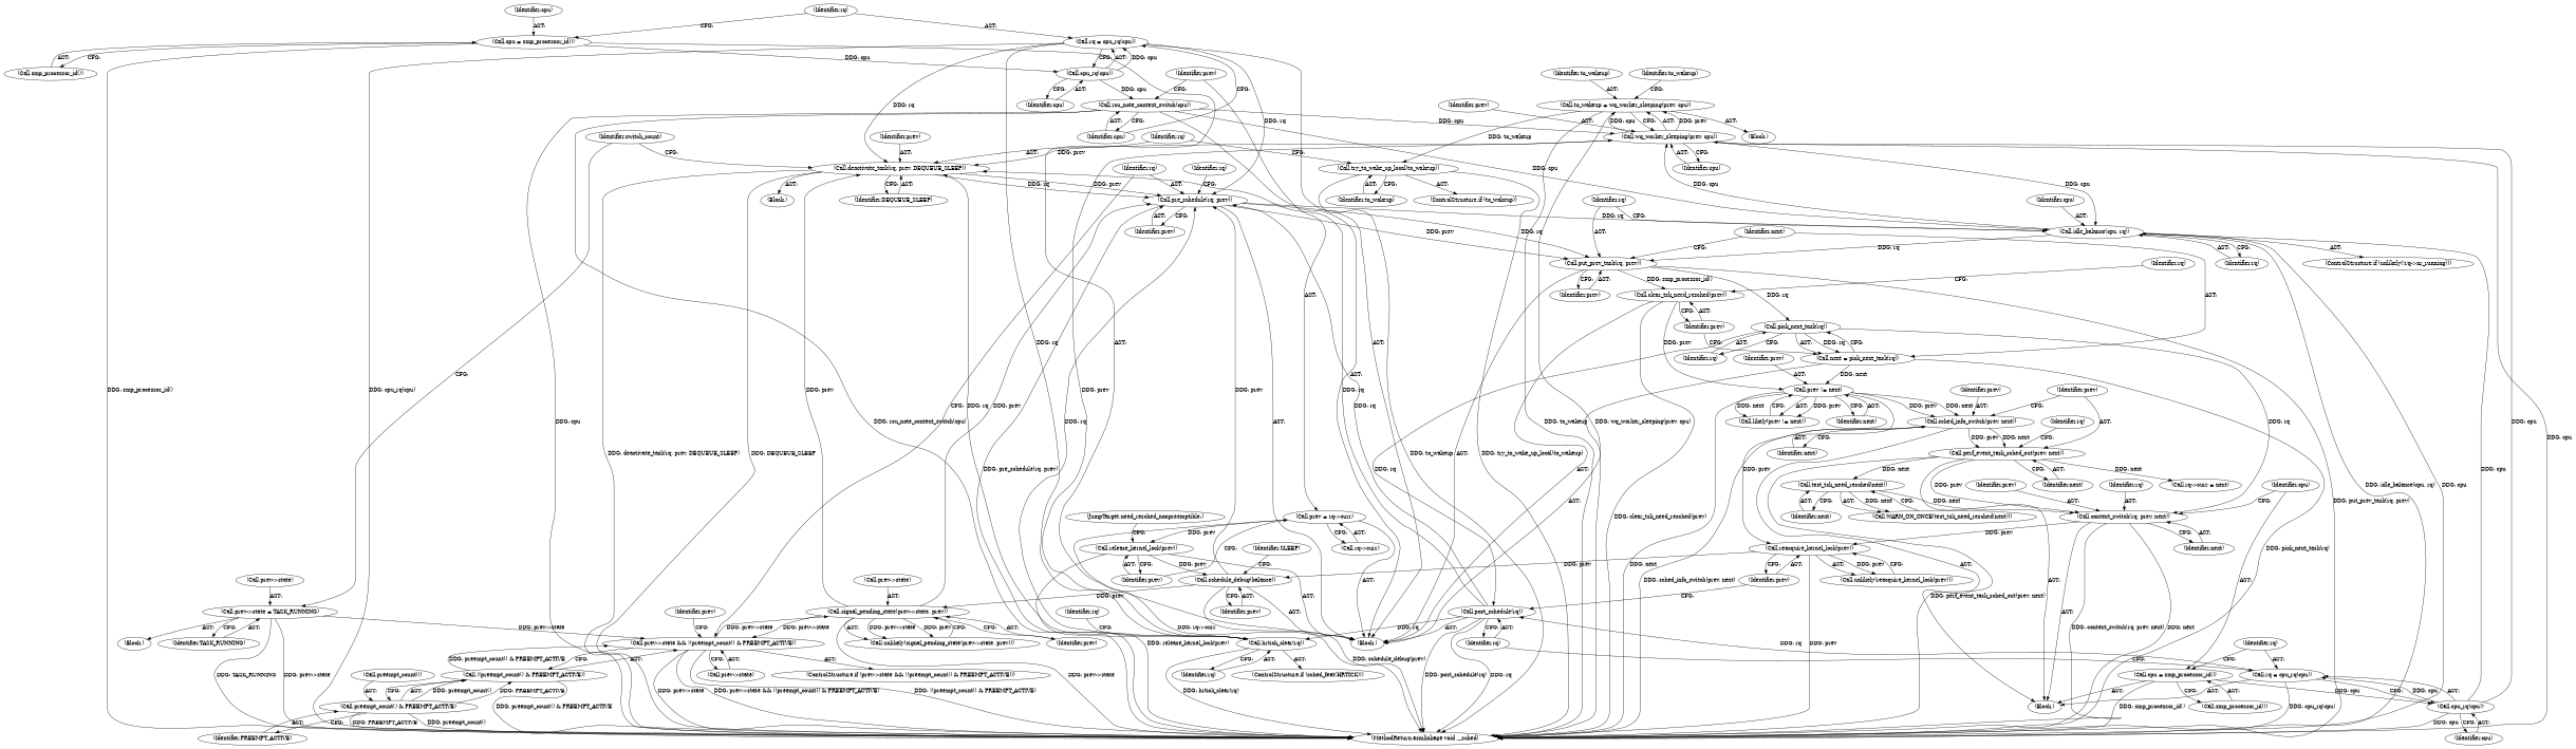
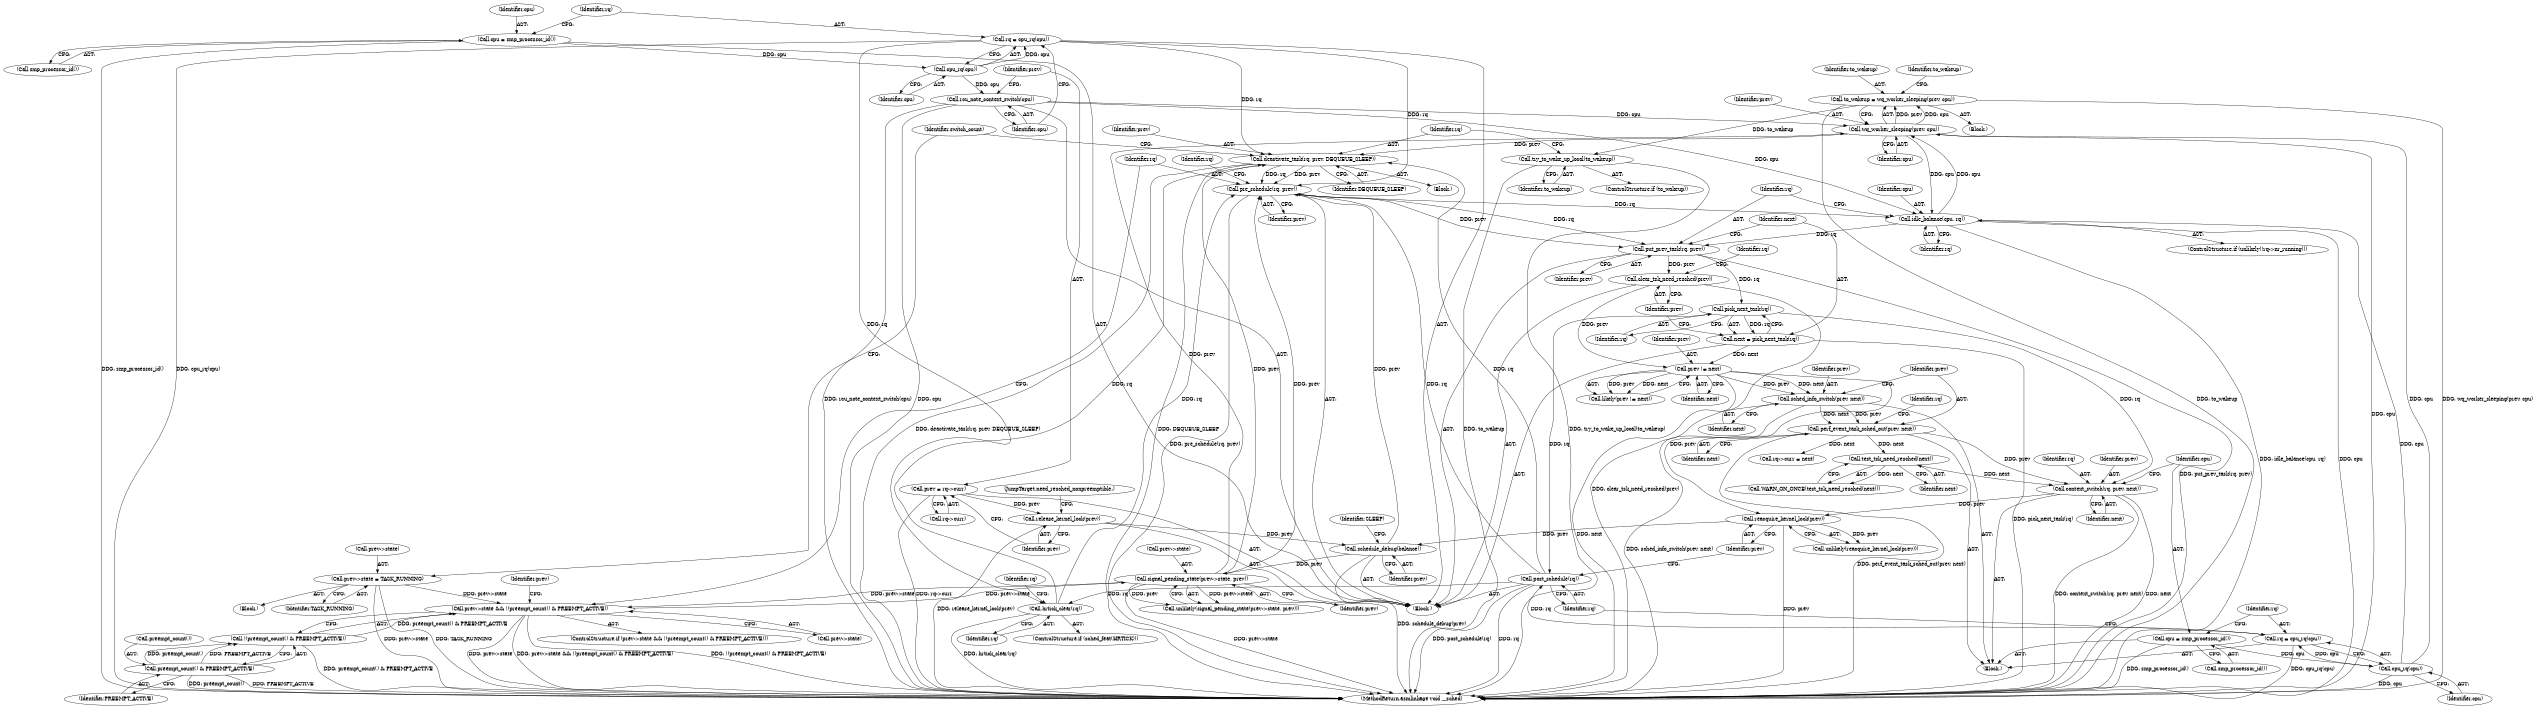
  digraph {
    n1 [label="(Call,to_wakeup = wq_worker_sleeping(prev, cpu))"]
    n2 [label="(Call,wq_worker_sleeping(prev, cpu))"]
    n3 [label="(Call,try_to_wake_up_local(to_wakeup))"]
    n4 [label="(Block,)"]
    n5 [label="(MethodReturn,asmlinkage void __sched)"]
    n6 [label="(Call,deactivate_task(rq, prev, DEQUEUE_SLEEP))"]
    n7 [label="(Call,idle_balance(cpu, rq))"]
    n8 [label="(Identifier,cpu)"]
    n9 [label="(Identifier,to_wakeup)"]
    n10 [label="(ControlStructure,if (to_wakeup))"]
    n11 [label="(Call,pre_schedule(rq, prev))"]
    n12 [label="(Identifier,DEQUEUE_SLEEP)"]
    n13 [label="(Block,)"]
    n14 [label="(Call,put_prev_task(rq, prev))"]
    n15 [label="(ControlStructure,if (unlikely(!rq->nr_running)))"]
    n16 [label="(Identifier,rq)"]
    n17 [label="(Call,signal_pending_state(prev->state, prev))"]
    n18 [label="(Call,prev->state && !(preempt_count() & PREEMPT_ACTIVE))"]
    n19 [label="(Identifier,prev)"]
    n20 [label="(Call,unlikely(signal_pending_state(prev->state, prev)))"]
    n21 [label="(Call,!(preempt_count() & PREEMPT_ACTIVE))"]
    n22 [label="(ControlStructure,if (prev->state && !(preempt_count() & PREEMPT_ACTIVE)))"]
    n23 [label="(Call,prev->state)"]
    n24 [label="(Block,)"]
    n25 [label="(Identifier,prev)"]
    n26 [label="(Call,preempt_count() & PREEMPT_ACTIVE)"]
    n27 [label="(Call,prev->state = TASK_RUNNING)"]
    n28 [label="(Block,)"]
    n29 [label="(Identifier,TASK_RUNNING)"]
    n30 [label="(Identifier,PREEMPT_ACTIVE)"]
    n31 [label="(Call,schedule_debug(balance))"]
    n32 [label="(Identifier,prev)"]
    n33 [label="(Call,reacquire_kernel_lock(prev))"]
    n34 [label="(Call,unlikely(reacquire_kernel_lock(prev)))"]
    n35 [label="(Identifier,prev)"]
    n36 [label="(Call,post_schedule(rq))"]
    n37 [label="(Call,context_switch(rq, prev, next))"]
    n38 [label="(Identifier,next)"]
    n39 [label="(Block,)"]
    n40 [label="(Call,pick_next_task(rq))"]
    n41 [label="(Call,next = pick_next_task(rq))"]
    n42 [label="(Identifier,rq)"]
    n43 [label="(Call,hrtick_clear(rq))"]
    n44 [label="(Identifier,rq)"]
    n45 [label="(Call,prev != next)"]
    n46 [label="(Call,clear_tsk_need_resched(prev))"]
    n47 [label="(Identifier,prev)"]
    n48 [label="(Identifier,prev)"]
    n49 [label="(Call,rq = cpu_rq(cpu))"]
    n50 [label="(Call,cpu_rq(cpu))"]
    n51 [label="(Call,rcu_note_context_switch(cpu))"]
    n52 [label="(Identifier,cpu)"]
    n53 [label="(Identifier,rq)"]
    n54 [label="(ControlStructure,if (sched_feat(HRTICK)))"]
    n55 [label="(Identifier,cpu)"]
    n56 [label="(Call,cpu = smp_processor_id())"]
    n57 [label="(Call,smp_processor_id())"]
    n58 [label="(Call,rq = cpu_rq(cpu))"]
    n59 [label="(Call,cpu_rq(cpu))"]
    n60 [label="(Identifier,cpu)"]
    n61 [label="(Call,cpu = smp_processor_id())"]
    n62 [label="(Call,smp_processor_id())"]
    n63 [label="(Call,perf_event_task_sched_out(prev, next))"]
    n64 [label="(Call,test_tsk_need_resched(next))"]
    n65 [label="(Identifier,next)"]
    n66 [label="(Call,rq->curr = next)"]
    n67 [label="(Identifier,next)"]
    n68 [label="(Call,WARN_ON_ONCE(test_tsk_need_resched(next)))"]
    n69 [label="(Call,sched_info_switch(prev, next))"]
    n70 [label="(Identifier,next)"]
    n71 [label="(Call,likely(prev != next))"]
    n72 [label="(Identifier,next)"]
    n73 [label="(Call,release_kernel_lock(prev))"]
    n74 [label="(Identifier,prev)"]
    n75 [label="(Call,prev = rq->curr)"]
    n76 [label="(Call,rq->curr)"]
    n77 [label="(Identifier,to_wakeup)"]
    n78 [label="(Identifier,prev)"]
    n79 [label="(Identifier,rq)"]
    n80 [label="(JumpTarget,need_resched_nonpreemptible:)"]
    n81 [label="(Identifier,prev)"]
    n82 [label="(Call,prev->state)"]
    n83 [label="(Identifier,prev)"]
    n84 [label="(Call,prev->state)"]
    n85 [label="(Identifier,rq)"]
    n86 [label="(Identifier,rq)"]
    n87 [label="(Identifier,switch_count)"]
    n88 [label="(Identifier,prev)"]
    n89 [label="(Identifier,rq)"]
    n90 [label="(Identifier,prev)"]
    n91 [label="(Call,preempt_count())"]
    n92 [label="(Identifier,cpu)"]
    n93 [label="(Identifier,cpu)"]
    n94 [label="(Identifier,rq)"]
    n95 [label="(Identifier,cpu)"]
    n96 [label="(Identifier,SLEEP)"]
    n97 [label="(Identifier,rq)"]
    n98 [label="(Identifier,prev)"]
    n99 [label="(Identifier,rq)"]
    n100 [label="(Identifier,prev)"]
    n101 [label="(Identifier,prev)"]
    n102 [label="(Identifier,rq)"]
    n103 [label="(Identifier,next)"]
    n104 [label="(Identifier,to_wakeup)"]
    n105 [label="(Identifier,rq)"]
    n106 [label="(Identifier,rq)"]
    n1 -> n2 [label="CFG: "]
    n1 -> n3 [label="DDG: to_wakeup"]
    n1 -> n4 [label="AST: "]
    n1 -> n5 [label="DDG: to_wakeup"]
    n1 -> n5 [label="DDG: wq_worker_sleeping(prev, cpu)"]
    n2 -> n1 [label="AST: "]
    n2 -> n1 [label="DDG: prev"]
    n2 -> n1 [label="DDG: cpu"]
    n2 -> n5 [label="DDG: cpu"]
    n2 -> n6 [label="DDG: prev"]
    n2 -> n7 [label="DDG: cpu"]
    n2 -> n8 [label="CFG: "]
    n3 -> n5 [label="DDG: try_to_wake_up_local(to_wakeup)"]
    n3 -> n5 [label="DDG: to_wakeup"]
    n3 -> n9 [label="CFG: "]
    n3 -> n10 [label="AST: "]
    n6 -> n5 [label="DDG: deactivate_task(rq, prev, DEQUEUE_SLEEP)"]
    n6 -> n5 [label="DDG: DEQUEUE_SLEEP"]
    n6 -> n11 [label="DDG: rq"]
    n6 -> n11 [label="DDG: prev"]
    n6 -> n12 [label="CFG: "]
    n6 -> n13 [label="AST: "]
    n7 -> n2 [label="DDG: cpu"]
    n7 -> n5 [label="DDG: idle_balance(cpu, rq)"]
    n7 -> n5 [label="DDG: cpu"]
    n7 -> n14 [label="DDG: rq"]
    n7 -> n15 [label="AST: "]
    n7 -> n16 [label="CFG: "]
    n8 -> n2 [label="AST: "]
    n9 -> n3 [label="AST: "]
    n11 -> n5 [label="DDG: pre_schedule(rq, prev)"]
    n11 -> n7 [label="DDG: rq"]
    n11 -> n14 [label="DDG: rq"]
    n11 -> n14 [label="DDG: prev"]
    n11 -> n24 [label="AST: "]
    n11 -> n25 [label="CFG: "]
    n12 -> n6 [label="AST: "]
    n14 -> n5 [label="DDG: put_prev_task(rq, prev)"]
    n14 -> n24 [label="AST: "]
    n14 -> n40 [label="DDG: rq"]
-   n14 -> n46 [label="DDG: smp_processor_id()"]
+   n14 -> n46 [label="DDG: prev"]
    n14 -> n47 [label="CFG: "]
    n16 -> n7 [label="AST: "]
-   n43 -> n2 [label="DDG: prev"]
+   n17 -> n2 [label="DDG: prev"]
    n17 -> n5 [label="DDG: prev->state"]
    n17 -> n6 [label="DDG: prev"]
    n17 -> n11 [label="DDG: prev"]
    n17 -> n18 [label="DDG: prev->state"]
    n17 -> n19 [label="CFG: "]
    n17 -> n20 [label="AST: "]
    n17 -> n20 [label="DDG: prev->state"]
    n17 -> n20 [label="DDG: prev"]
    n18 -> n5 [label="DDG: prev->state && !(preempt_count() & PREEMPT_ACTIVE)"]
    n18 -> n5 [label="DDG: !(preempt_count() & PREEMPT_ACTIVE)"]
    n18 -> n5 [label="DDG: prev->state"]
    n18 -> n17 [label="DDG: prev->state"]
    n18 -> n21 [label="CFG: "]
    n18 -> n22 [label="AST: "]
    n18 -> n23 [label="CFG: "]
    n19 -> n17 [label="AST: "]
    n20 -> n17 [label="CFG: "]
    n21 -> n5 [label="DDG: preempt_count() & PREEMPT_ACTIVE"]
    n21 -> n18 [label="AST: "]
    n21 -> n18 [label="DDG: preempt_count() & PREEMPT_ACTIVE"]
    n21 -> n26 [label="CFG: "]
    n23 -> n18 [label="AST: "]
    n25 -> n11 [label="AST: "]
    n26 -> n5 [label="DDG: preempt_count()"]
    n26 -> n5 [label="DDG: PREEMPT_ACTIVE"]
    n26 -> n21 [label="AST: "]
    n26 -> n21 [label="DDG: preempt_count()"]
    n26 -> n21 [label="DDG: PREEMPT_ACTIVE"]
    n26 -> n30 [label="CFG: "]
    n27 -> n5 [label="DDG: prev->state"]
    n27 -> n5 [label="DDG: TASK_RUNNING"]
    n27 -> n18 [label="DDG: prev->state"]
    n27 -> n28 [label="AST: "]
    n27 -> n29 [label="CFG: "]
    n29 -> n27 [label="AST: "]
    n30 -> n26 [label="AST: "]
    n31 -> n5 [label="DDG: schedule_debug(prev)"]
    n31 -> n11 [label="DDG: prev"]
    n31 -> n17 [label="DDG: prev"]
    n31 -> n24 [label="AST: "]
    n31 -> n32 [label="CFG: "]
    n32 -> n31 [label="AST: "]
    n33 -> n5 [label="DDG: prev"]
    n33 -> n31 [label="DDG: prev"]
    n33 -> n34 [label="AST: "]
    n33 -> n34 [label="DDG: prev"]
    n33 -> n35 [label="CFG: "]
    n34 -> n33 [label="CFG: "]
    n35 -> n33 [label="AST: "]
    n35 -> n36 [label="CFG: "]
    n36 -> n5 [label="DDG: post_schedule(rq)"]
    n36 -> n5 [label="DDG: rq"]
    n36 -> n6 [label="DDG: rq"]
    n36 -> n11 [label="DDG: rq"]
    n36 -> n24 [label="AST: "]
    n36 -> n43 [label="DDG: rq"]
    n36 -> n44 [label="CFG: "]
    n37 -> n5 [label="DDG: context_switch(rq, prev, next)"]
    n37 -> n5 [label="DDG: next"]
    n37 -> n33 [label="DDG: prev"]
    n37 -> n38 [label="CFG: "]
    n37 -> n39 [label="AST: "]
    n38 -> n37 [label="AST: "]
    n40 -> n36 [label="DDG: rq"]
    n40 -> n37 [label="DDG: rq"]
    n40 -> n41 [label="AST: "]
    n40 -> n41 [label="DDG: rq"]
    n40 -> n42 [label="CFG: "]
    n41 -> n5 [label="DDG: pick_next_task(rq)"]
    n41 -> n24 [label="AST: "]
    n41 -> n40 [label="CFG: "]
    n41 -> n45 [label="DDG: next"]
    n42 -> n40 [label="AST: "]
    n43 -> n5 [label="DDG: hrtick_clear(rq)"]
    n43 -> n6 [label="DDG: rq"]
    n43 -> n11 [label="DDG: rq"]
    n43 -> n53 [label="CFG: "]
    n43 -> n54 [label="AST: "]
    n44 -> n36 [label="AST: "]
    n44 -> n58 [label="CFG: "]
    n45 -> n5 [label="DDG: next"]
    n45 -> n33 [label="DDG: prev"]
    n45 -> n69 [label="DDG: prev"]
    n45 -> n69 [label="DDG: next"]
    n45 -> n71 [label="AST: "]
    n45 -> n71 [label="DDG: prev"]
    n45 -> n71 [label="DDG: next"]
    n45 -> n72 [label="CFG: "]
    n46 -> n5 [label="DDG: clear_tsk_need_resched(prev)"]
    n46 -> n24 [label="AST: "]
    n46 -> n45 [label="DDG: prev"]
    n46 -> n48 [label="CFG: "]
    n47 -> n14 [label="AST: "]
    n48 -> n41 [label="CFG: "]
    n48 -> n46 [label="AST: "]
    n49 -> n5 [label="DDG: cpu_rq(cpu)"]
    n49 -> n6 [label="DDG: rq"]
    n49 -> n11 [label="DDG: rq"]
    n49 -> n24 [label="AST: "]
    n49 -> n43 [label="DDG: rq"]
    n49 -> n50 [label="CFG: "]
    n50 -> n49 [label="AST: "]
    n50 -> n49 [label="DDG: cpu"]
    n50 -> n51 [label="DDG: cpu"]
    n50 -> n52 [label="CFG: "]
    n51 -> n2 [label="DDG: cpu"]
    n51 -> n5 [label="DDG: cpu"]
    n51 -> n5 [label="DDG: rcu_note_context_switch(cpu)"]
    n51 -> n7 [label="DDG: cpu"]
    n51 -> n24 [label="AST: "]
    n51 -> n55 [label="CFG: "]
    n52 -> n50 [label="AST: "]
    n53 -> n43 [label="AST: "]
    n55 -> n49 [label="CFG: "]
    n55 -> n51 [label="AST: "]
    n56 -> n5 [label="DDG: smp_processor_id()"]
    n56 -> n24 [label="AST: "]
    n56 -> n50 [label="DDG: cpu"]
    n56 -> n57 [label="CFG: "]
    n57 -> n56 [label="AST: "]
    n58 -> n5 [label="DDG: cpu_rq(cpu)"]
    n58 -> n36 [label="DDG: rq"]
    n58 -> n39 [label="AST: "]
    n58 -> n59 [label="CFG: "]
    n59 -> n2 [label="DDG: cpu"]
    n59 -> n5 [label="DDG: cpu"]
    n59 -> n7 [label="DDG: cpu"]
    n59 -> n58 [label="AST: "]
    n59 -> n58 [label="DDG: cpu"]
    n59 -> n60 [label="CFG: "]
    n60 -> n59 [label="AST: "]
    n61 -> n5 [label="DDG: smp_processor_id()"]
    n61 -> n39 [label="AST: "]
    n61 -> n59 [label="DDG: cpu"]
    n61 -> n62 [label="CFG: "]
    n62 -> n61 [label="AST: "]
    n63 -> n5 [label="DDG: perf_event_task_sched_out(prev, next)"]
    n63 -> n37 [label="DDG: prev"]
    n63 -> n39 [label="AST: "]
    n63 -> n64 [label="DDG: next"]
    n63 -> n65 [label="CFG: "]
    n63 -> n66 [label="DDG: next"]
    n64 -> n37 [label="DDG: next"]
    n64 -> n67 [label="CFG: "]
    n64 -> n68 [label="AST: "]
    n64 -> n68 [label="DDG: next"]
    n65 -> n63 [label="AST: "]
    n67 -> n64 [label="AST: "]
    n68 -> n64 [label="CFG: "]
    n69 -> n5 [label="DDG: sched_info_switch(prev, next)"]
    n69 -> n39 [label="AST: "]
    n69 -> n63 [label="DDG: prev"]
    n69 -> n63 [label="DDG: next"]
    n69 -> n70 [label="CFG: "]
    n70 -> n69 [label="AST: "]
    n71 -> n45 [label="CFG: "]
    n72 -> n45 [label="AST: "]
    n73 -> n5 [label="DDG: release_kernel_lock(prev)"]
    n73 -> n24 [label="AST: "]
    n73 -> n31 [label="DDG: prev"]
    n73 -> n74 [label="CFG: "]
    n74 -> n73 [label="AST: "]
    n74 -> n75 [label="CFG: "]
    n75 -> n5 [label="DDG: rq->curr"]
    n75 -> n24 [label="AST: "]
    n75 -> n73 [label="DDG: prev"]
    n75 -> n76 [label="CFG: "]
    n76 -> n75 [label="AST: "]
    n77 -> n1 [label="AST: "]
    n78 -> n37 [label="AST: "]
    n79 -> n46 [label="CFG: "]
    n80 -> n73 [label="CFG: "]
    n81 -> n18 [label="CFG: "]
    n82 -> n27 [label="AST: "]
    n83 -> n51 [label="CFG: "]
    n83 -> n75 [label="AST: "]
    n84 -> n17 [label="AST: "]
    n85 -> n3 [label="CFG: "]
    n85 -> n6 [label="AST: "]
    n86 -> n58 [label="AST: "]
    n86 -> n61 [label="CFG: "]
    n87 -> n6 [label="CFG: "]
    n87 -> n27 [label="CFG: "]
    n88 -> n6 [label="AST: "]
    n89 -> n43 [label="CFG: "]
    n90 -> n63 [label="AST: "]
    n90 -> n69 [label="CFG: "]
    n91 -> n26 [label="AST: "]
    n92 -> n7 [label="AST: "]
    n93 -> n37 [label="CFG: "]
    n93 -> n61 [label="AST: "]
    n94 -> n11 [label="AST: "]
    n94 -> n18 [label="CFG: "]
    n95 -> n56 [label="AST: "]
    n96 -> n31 [label="CFG: "]
    n97 -> n49 [label="AST: "]
    n97 -> n56 [label="CFG: "]
    n98 -> n45 [label="AST: "]
    n99 -> n63 [label="CFG: "]
    n100 -> n69 [label="AST: "]
    n101 -> n2 [label="AST: "]
    n102 -> n7 [label="CFG: "]
    n102 -> n14 [label="AST: "]
    n103 -> n14 [label="CFG: "]
    n103 -> n41 [label="AST: "]
    n104 -> n1 [label="CFG: "]
    n105 -> n11 [label="CFG: "]
    n106 -> n37 [label="AST: "]
  }
